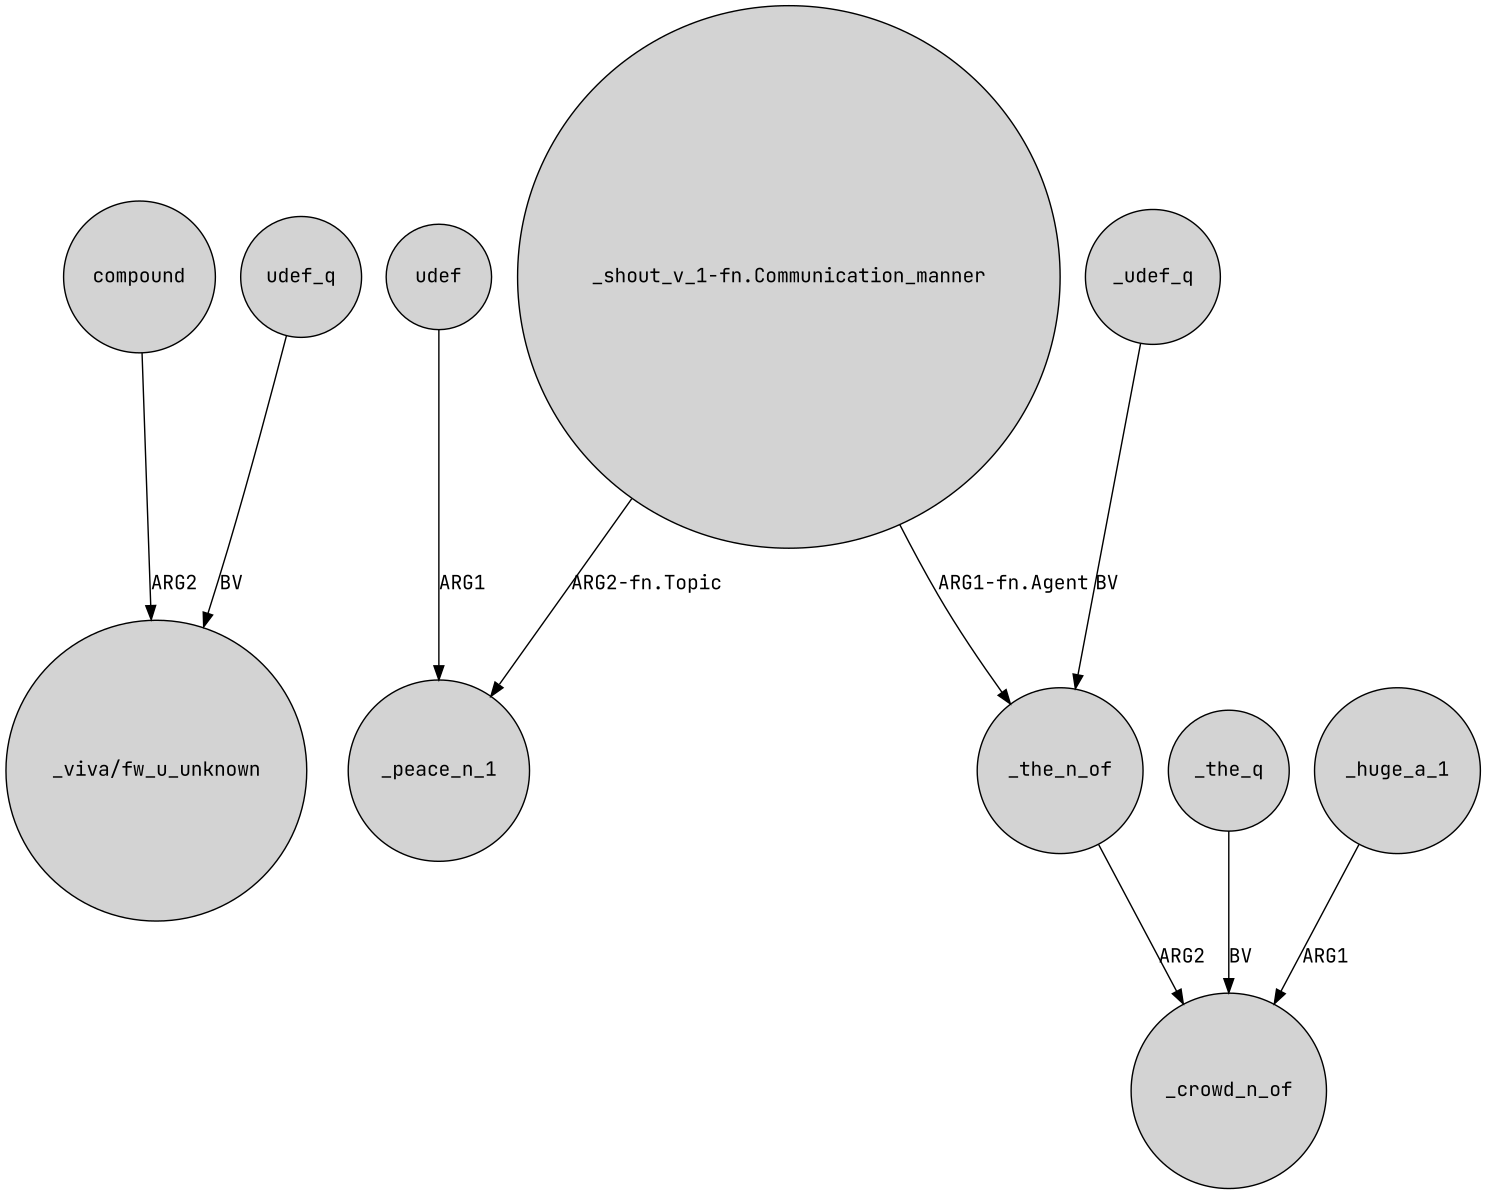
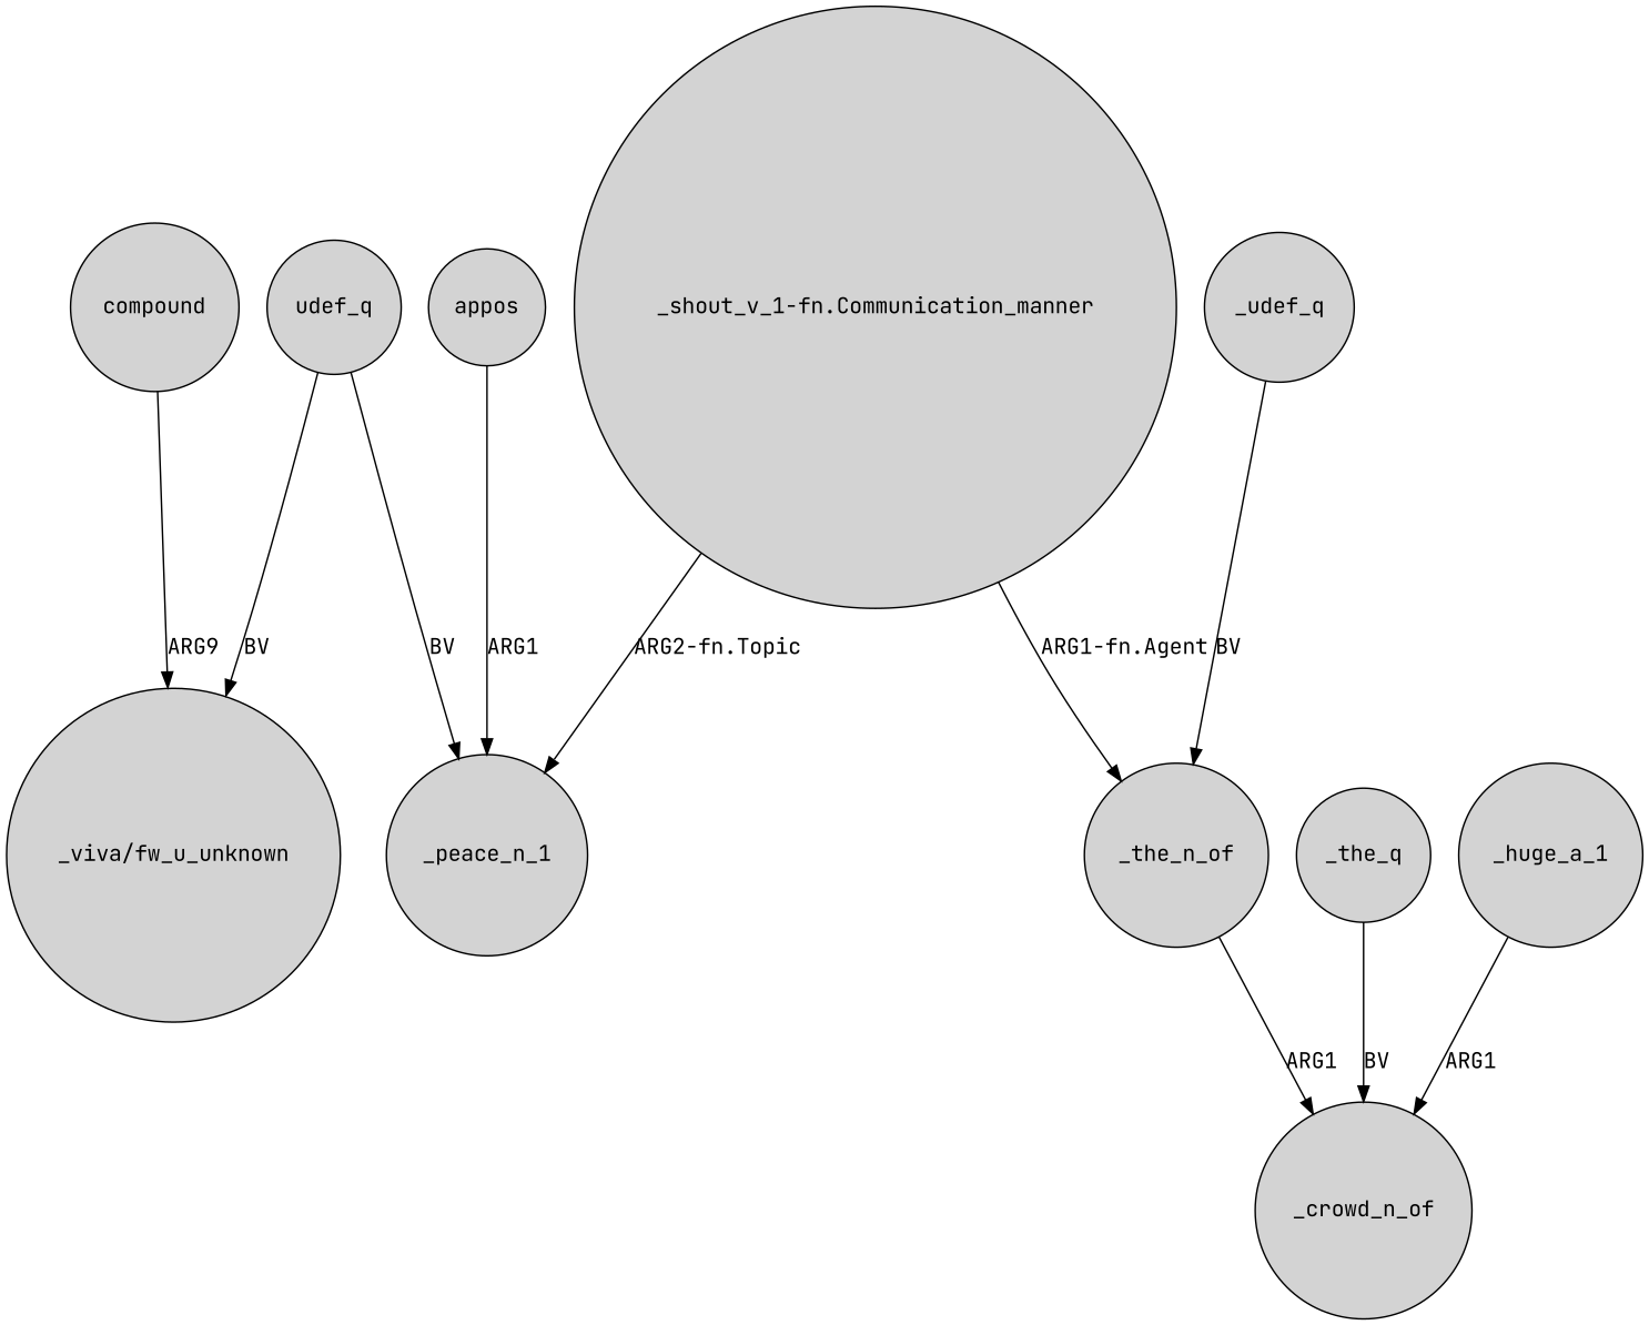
  digraph {
    fontname="JetBrains Mono"
    node [fontname="JetBrains Mono" shape=circle style=filled]
    edge [fontname="JetBrains Mono"]
    udef_q
    "_viva/fw_u_unknown"
    _peace_n_1
    "_shout_v_1-fn.Communication_manner"
    n5 [label=_the_n_of]
    _crowd_n_of
    compound
-   appos [label=udef]
+   appos
    n9 [label=_udef_q]
    _the_q
    _huge_a_1
    udef_q -> "_viva/fw_u_unknown" [label=BV]
+   udef_q -> _peace_n_1 [label=BV]
    "_shout_v_1-fn.Communication_manner" -> _peace_n_1 [label="ARG2-fn.Topic"]
    "_shout_v_1-fn.Communication_manner" -> n5 [label="ARG1-fn.Agent"]
-   n5 -> _crowd_n_of [label=ARG2]
-   compound -> "_viva/fw_u_unknown" [label=ARG2]
+   n5 -> _crowd_n_of [label=ARG1]
+   compound -> "_viva/fw_u_unknown" [label=ARG9]
    appos -> _peace_n_1 [label=ARG1]
    n9 -> n5 [label=BV]
    _the_q -> _crowd_n_of [label=BV]
    _huge_a_1 -> _crowd_n_of [label=ARG1]
  }
